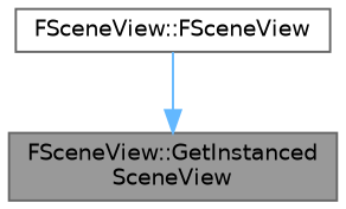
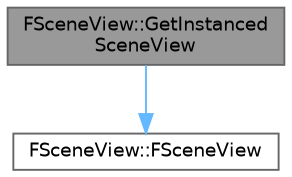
  digraph {
    rankdir=TB
    node [fontname=Helvetica fontsize=10 shape=box style=filled]
    n1 [color=gray40 fillcolor=grey60 fontcolor=black height=0.2 label="FSceneView::GetInstanced\lSceneView" width=0.4]
    n2 [color=grey40 fillcolor=white height=0.2 label="FSceneView::FSceneView" width=0.4]
-   n2 -> n1 [color=steelblue1 fontname=Helvetica fontsize=10 labelfontname=Helvetica labelfontsize=10 style=solid]
+   n1 -> n2 [color=steelblue1 fontname=Helvetica fontsize=10 labelfontname=Helvetica labelfontsize=10 style=solid]
  }
